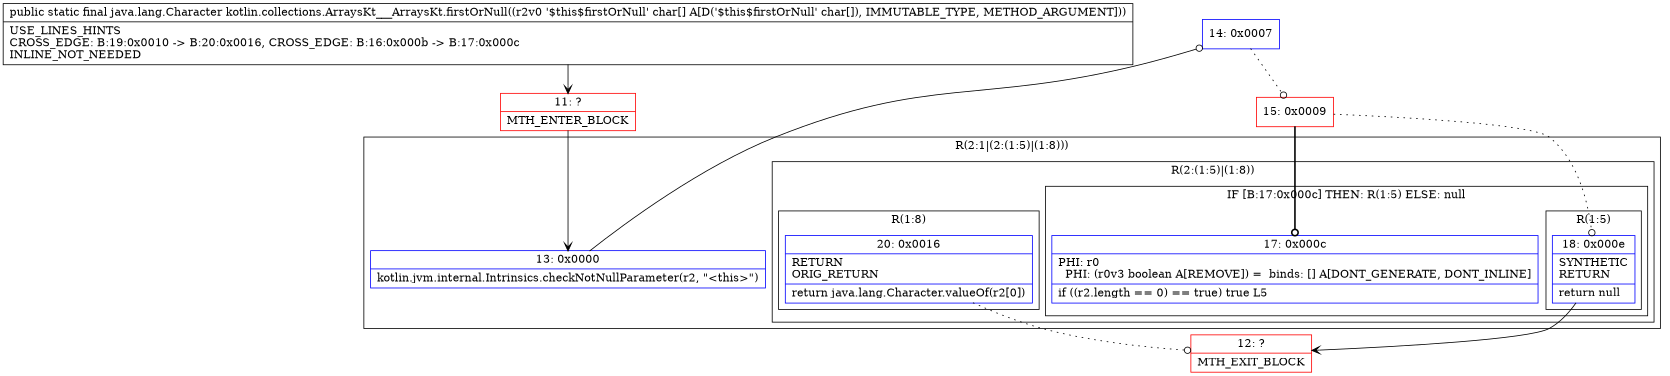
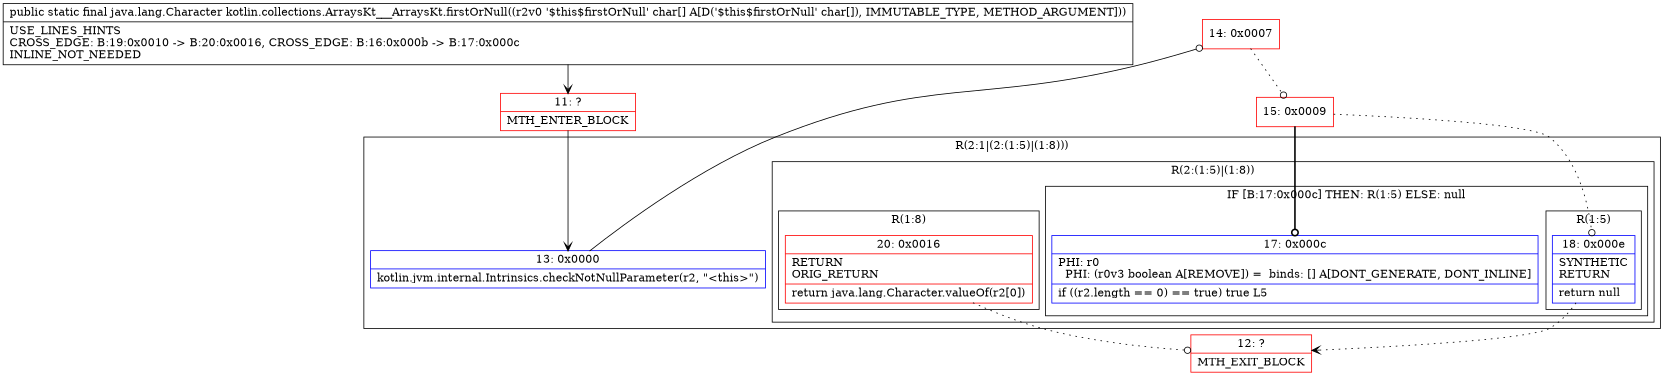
  digraph {
    node [color=blue shape=record]
    edge [arrowhead=odot style=dotted]
    n1 [label="{18\:\ 0x000e|SYNTHETIC\lRETURN\l|return null\l}"]
    n2 [label="{17\:\ 0x000c|PHI: r0 \l  PHI: (r0v3 boolean A[REMOVE]) =  binds: [] A[DONT_GENERATE, DONT_INLINE]\l|if ((r2.length == 0) == true) true L5\l}"]
-   n3 [label="{20\:\ 0x0016|RETURN\lORIG_RETURN\l|return java.lang.Character.valueOf(r2[0])\l}"]
+   n3 [color=red label="{20\:\ 0x0016|RETURN\lORIG_RETURN\l|return java.lang.Character.valueOf(r2[0])\l}"]
    n4 [label="{13\:\ 0x0000|kotlin.jvm.internal.Intrinsics.checkNotNullParameter(r2, \"\<this\>\")\l}"]
    n5 [color=red label="{12\:\ ?|MTH_EXIT_BLOCK\l}"]
-   n6 [label="{14\:\ 0x0007}"]
+   n6 [color=red label="{14\:\ 0x0007}"]
    n7 [color=red label="{15\:\ 0x0009}"]
    n8 [color=red label="{11\:\ ?|MTH_ENTER_BLOCK\l}"]
    n9 [label="{public static final java.lang.Character kotlin.collections.ArraysKt___ArraysKt.firstOrNull((r2v0 '$this$firstOrNull' char[] A[D('$this$firstOrNull' char[]), IMMUTABLE_TYPE, METHOD_ARGUMENT]))  | USE_LINES_HINTS\lCROSS_EDGE: B:19:0x0010 \-\> B:20:0x0016, CROSS_EDGE: B:16:0x000b \-\> B:17:0x000c\lINLINE_NOT_NEEDED\l}" color=""]
    subgraph cluster_1 {
      label="R(2:1|(2:(1:5)|(1:8)))"
      n4
      subgraph cluster_2 {
        label="R(2:(1:5)|(1:8))"
        subgraph cluster_3 {
          label="IF [B:17:0x000c] THEN: R(1:5) ELSE: null"
          n2
          subgraph cluster_4 {
            label="R(1:5)"
            n1
          }
        }
        subgraph cluster_5 {
          label="R(1:8)"
          n3
        }
      }
    }
-   n1 -> n5 [arrowhead=vee style=solid]
+   n1 -> n5 [arrowhead=vee]
    n3 -> n5
    n4 -> n6 [style=solid]
    n6 -> n7
    n7 -> n1
    n7 -> n2 [style=bold]
    n8 -> n4 [arrowhead=vee style=solid]
    n9 -> n8 [arrowhead=vee style=solid]
  }
